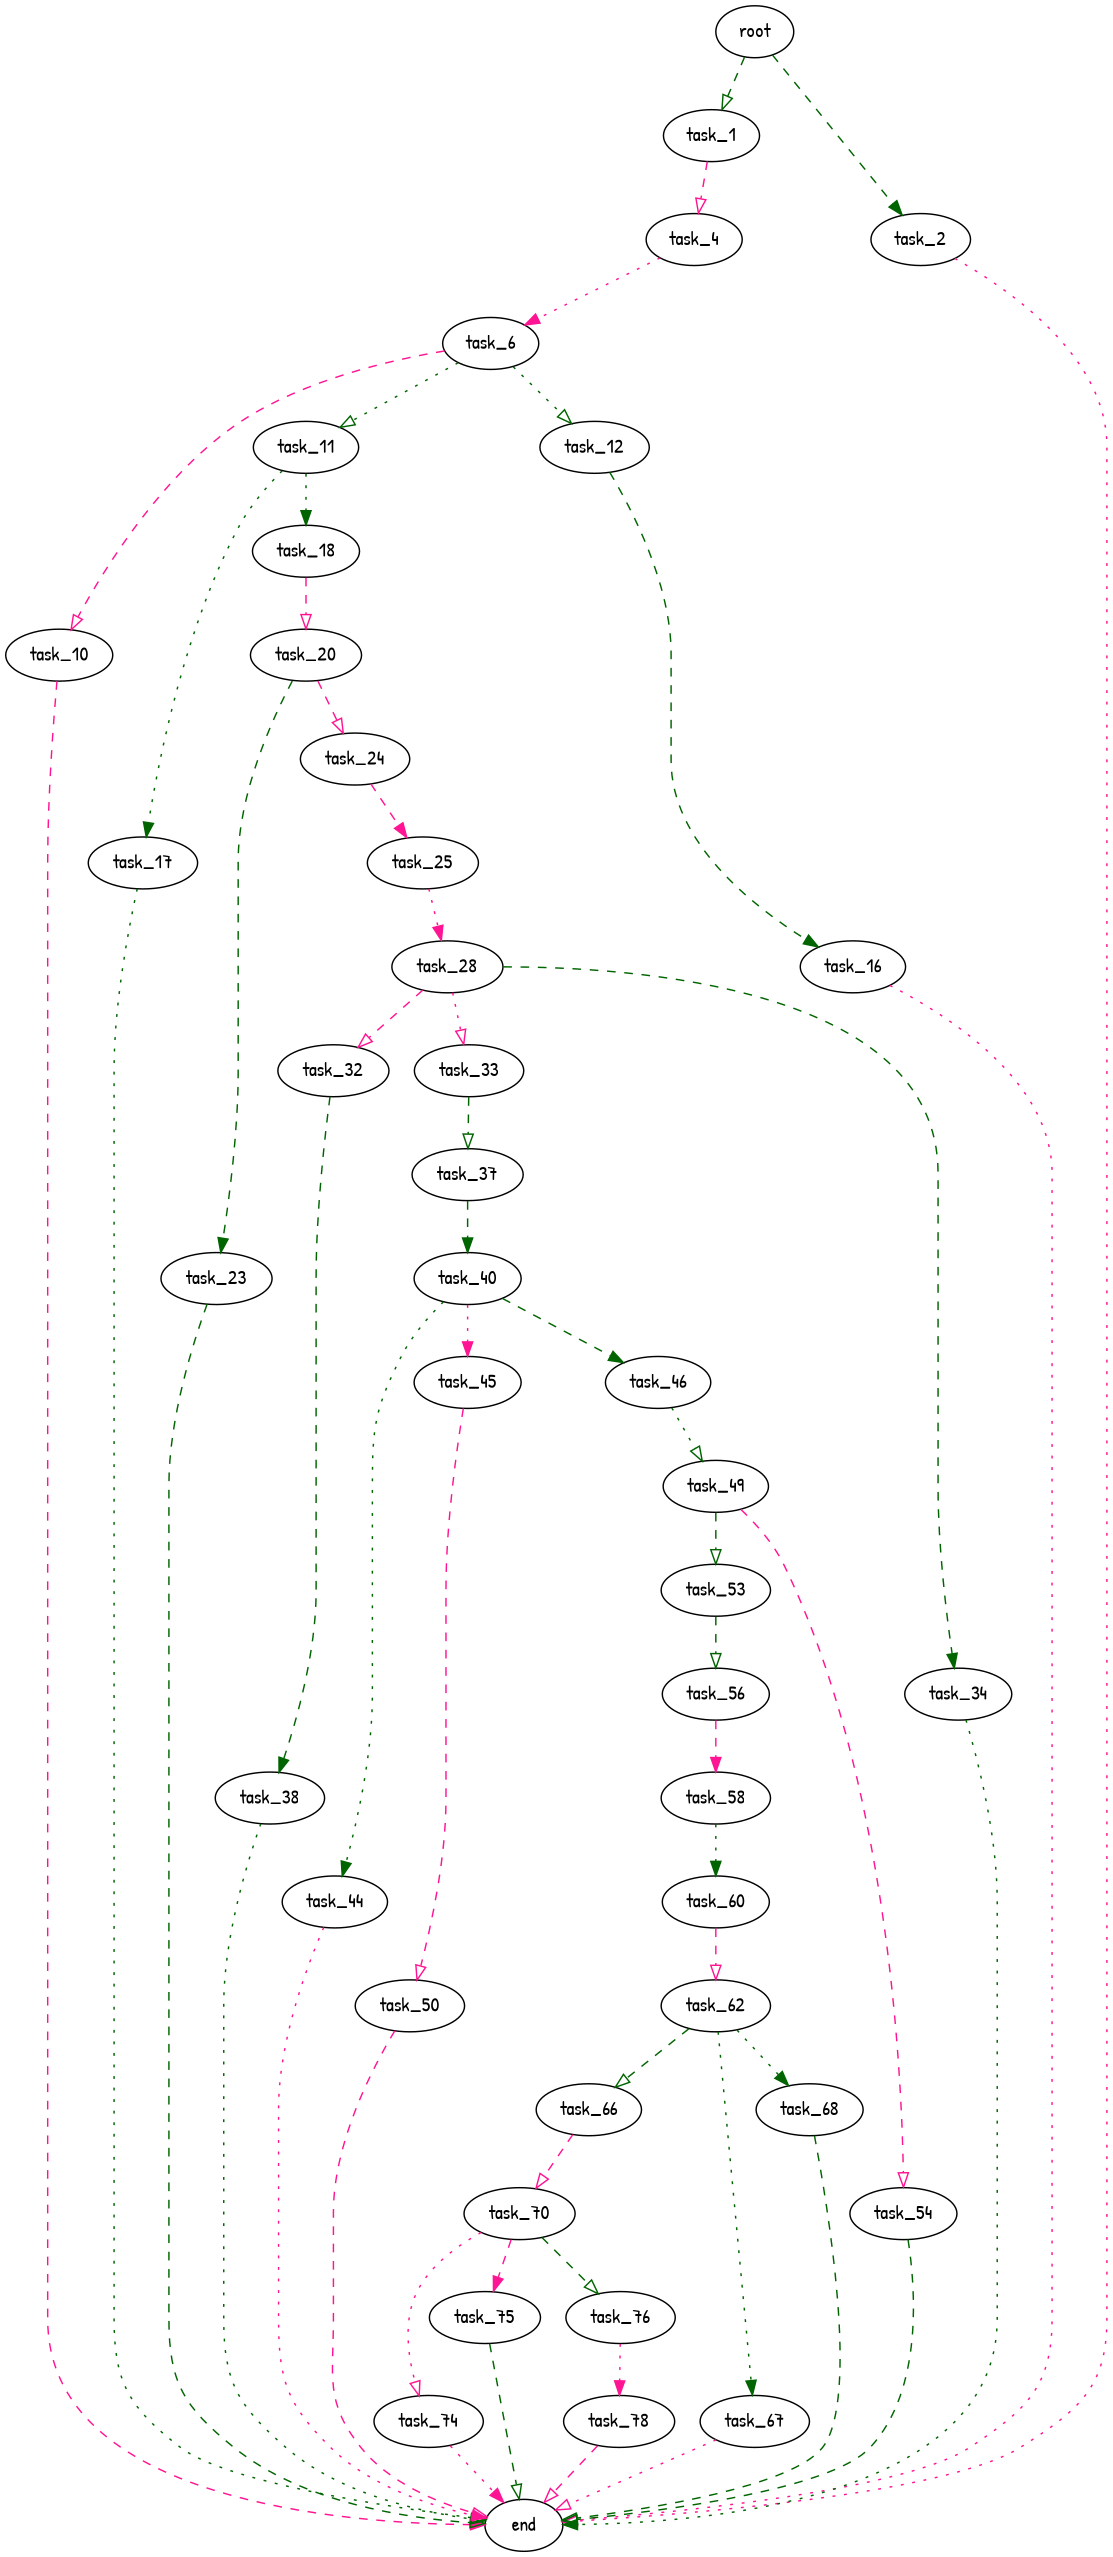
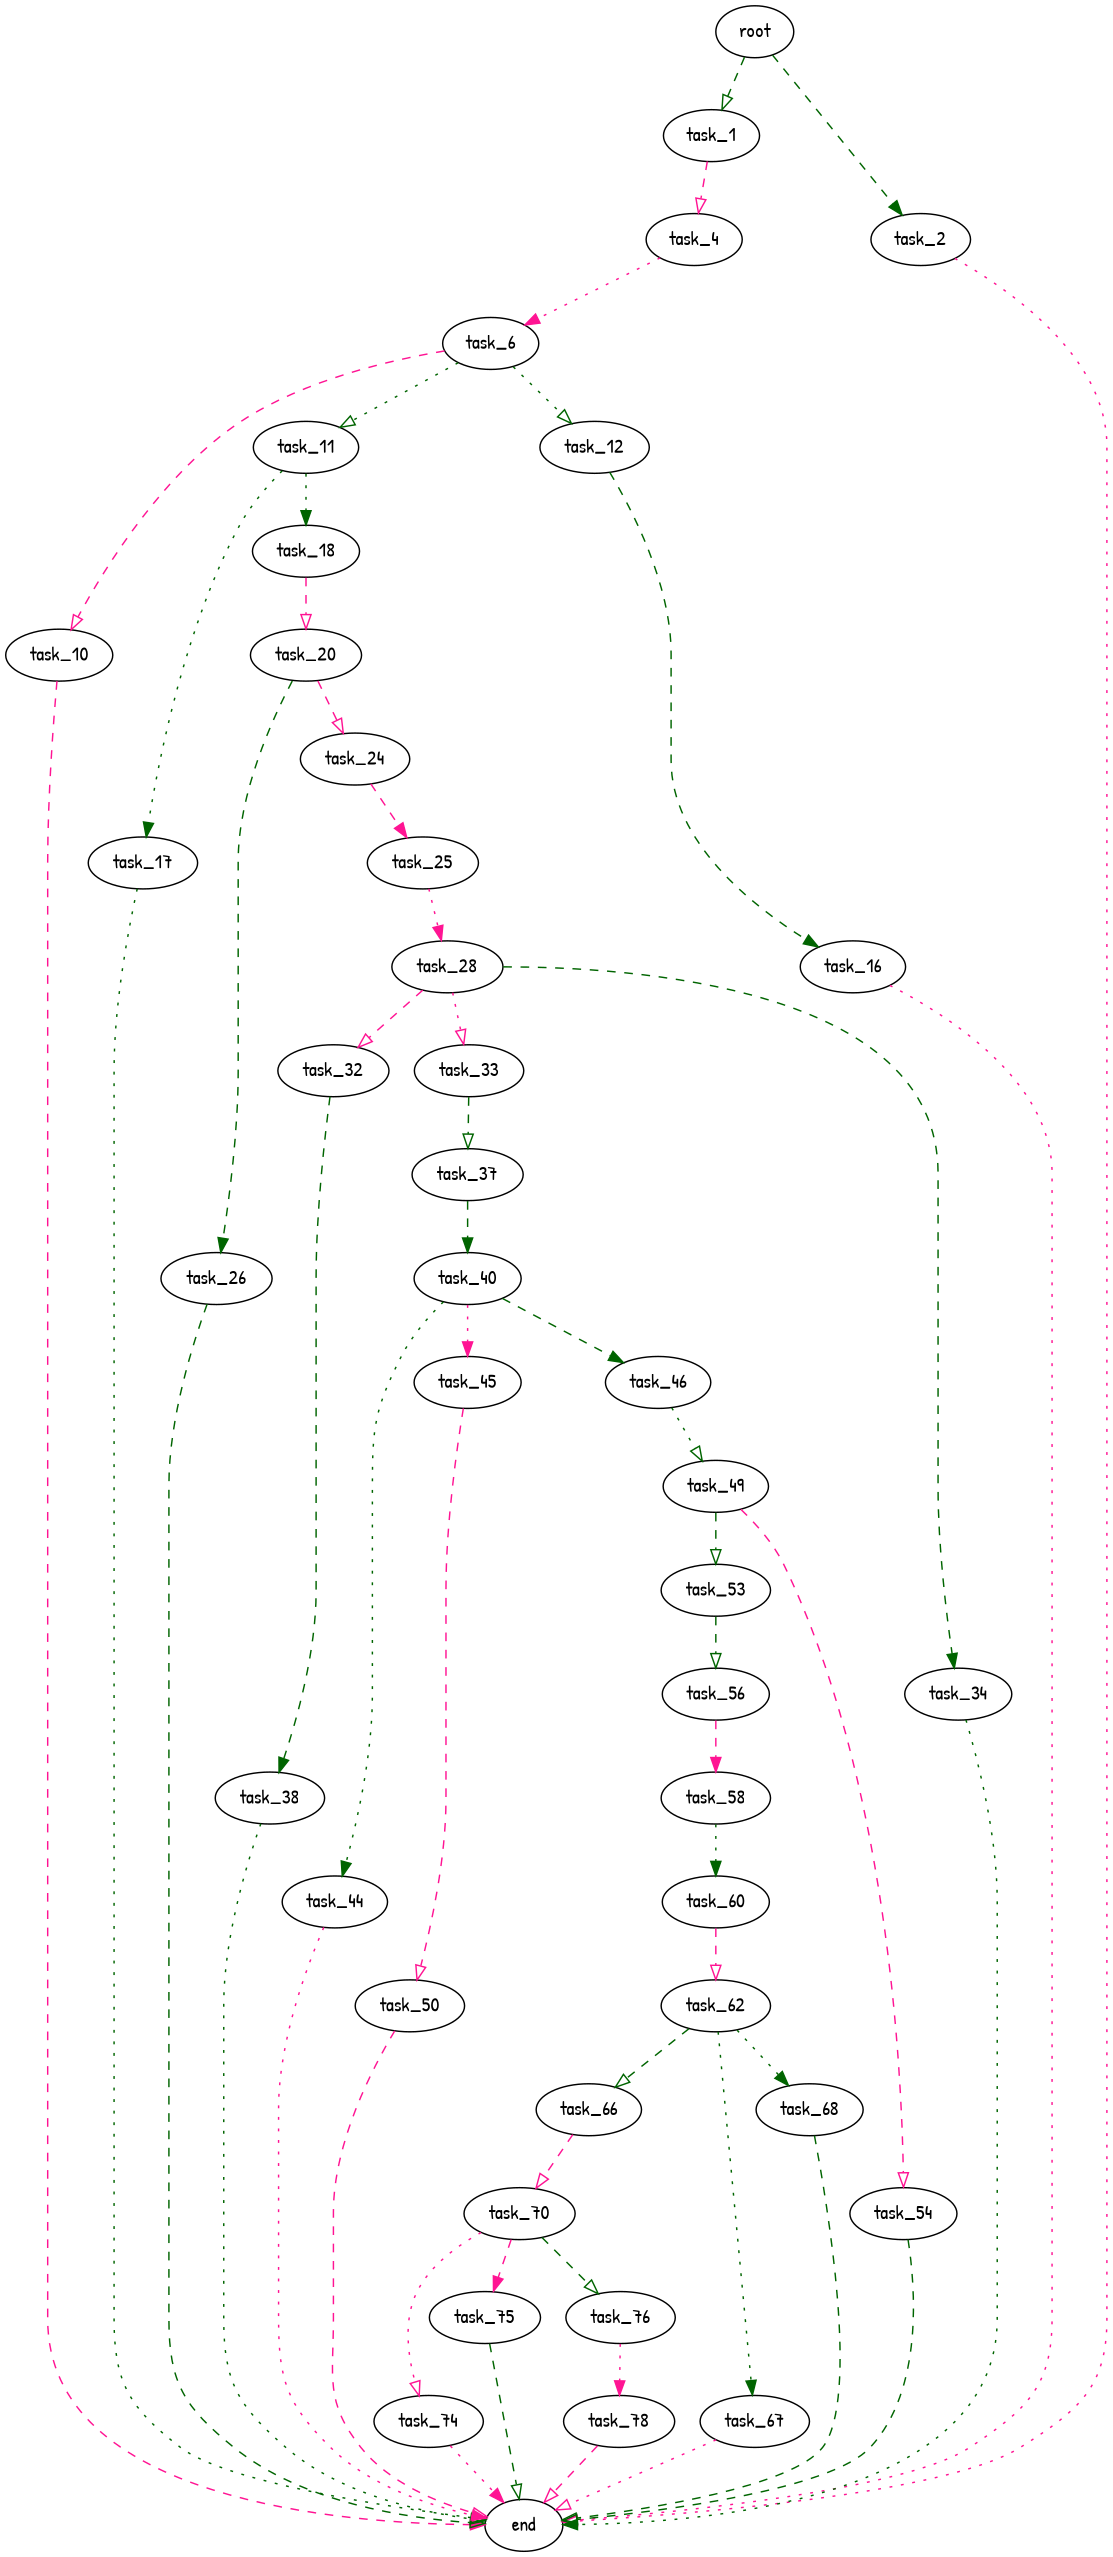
  digraph {
    fontname="Patrick Hand"
    node [fontname="Patrick Hand"]
    edge [arrowhead=onormal color=darkgreen fontname="Patrick Hand" style=dashed]
    root
    task_1
    task_2
    task_4
    end
    task_6
    task_10
    task_11
    task_12
    task_17
    task_18
    task_16
    task_20
-   task_23
+   task_23 [label=task_26]
    task_24
    n16 [label=task_25]
    task_28
    task_32
    task_33
    task_34
    task_38
    task_37
    task_40
    task_44
    task_45
    task_46
    task_50
    task_49
    task_53
    task_54
    task_56
    task_58
    task_60
    task_62
    task_66
    task_67
    task_68
    task_70
    task_74
    task_75
    task_76
    task_78
    root -> task_1
    root -> task_2 [arrowhead=normal]
    task_1 -> task_4 [color=deeppink]
    task_2 -> end [color=deeppink style=dotted]
    task_4 -> task_6 [arrowhead=normal color=deeppink style=dotted]
    task_6 -> task_10 [color=deeppink]
    task_6 -> task_11 [style=dotted]
    task_6 -> task_12 [style=dotted]
    task_10 -> end [arrowhead=normal color=deeppink]
    task_11 -> task_17 [arrowhead=normal style=dotted]
    task_11 -> task_18 [arrowhead=normal style=dotted]
    task_12 -> task_16 [arrowhead=normal]
    task_17 -> end [style=dotted]
    task_18 -> task_20 [color=deeppink]
    task_16 -> end [color=deeppink style=dotted]
    task_20 -> task_23 [arrowhead=normal]
    task_20 -> task_24 [color=deeppink]
    task_23 -> end
    task_24 -> n16 [arrowhead=normal color=deeppink]
    n16 -> task_28 [arrowhead=normal color=deeppink style=dotted]
    task_28 -> task_32 [color=deeppink]
    task_28 -> task_33 [color=deeppink style=dotted]
    task_28 -> task_34 [arrowhead=normal]
    task_32 -> task_38 [arrowhead=normal]
    task_33 -> task_37
    task_34 -> end [arrowhead=normal style=dotted]
    task_38 -> end [style=dotted]
    task_37 -> task_40 [arrowhead=normal]
    task_40 -> task_44 [arrowhead=normal style=dotted]
    task_40 -> task_45 [arrowhead=normal color=deeppink style=dotted]
    task_40 -> task_46 [arrowhead=normal]
    task_44 -> end [arrowhead=normal color=deeppink style=dotted]
    task_45 -> task_50 [color=deeppink]
    task_46 -> task_49 [style=dotted]
    task_50 -> end [color=deeppink]
    task_49 -> task_53
    task_49 -> task_54 [color=deeppink]
    task_53 -> task_56
    task_54 -> end
    task_56 -> task_58 [arrowhead=normal color=deeppink]
    task_58 -> task_60 [arrowhead=normal style=dotted]
    task_60 -> task_62 [color=deeppink]
    task_62 -> task_66
    task_62 -> task_67 [arrowhead=normal style=dotted]
    task_62 -> task_68 [arrowhead=normal style=dotted]
    task_66 -> task_70 [color=deeppink]
    task_67 -> end [color=deeppink style=dotted]
    task_68 -> end
    task_70 -> task_74 [color=deeppink style=dotted]
    task_70 -> task_75 [arrowhead=normal color=deeppink]
    task_70 -> task_76
    task_74 -> end [arrowhead=normal color=deeppink style=dotted]
    task_75 -> end
    task_76 -> task_78 [arrowhead=normal color=deeppink style=dotted]
    task_78 -> end [color=deeppink]
  }
